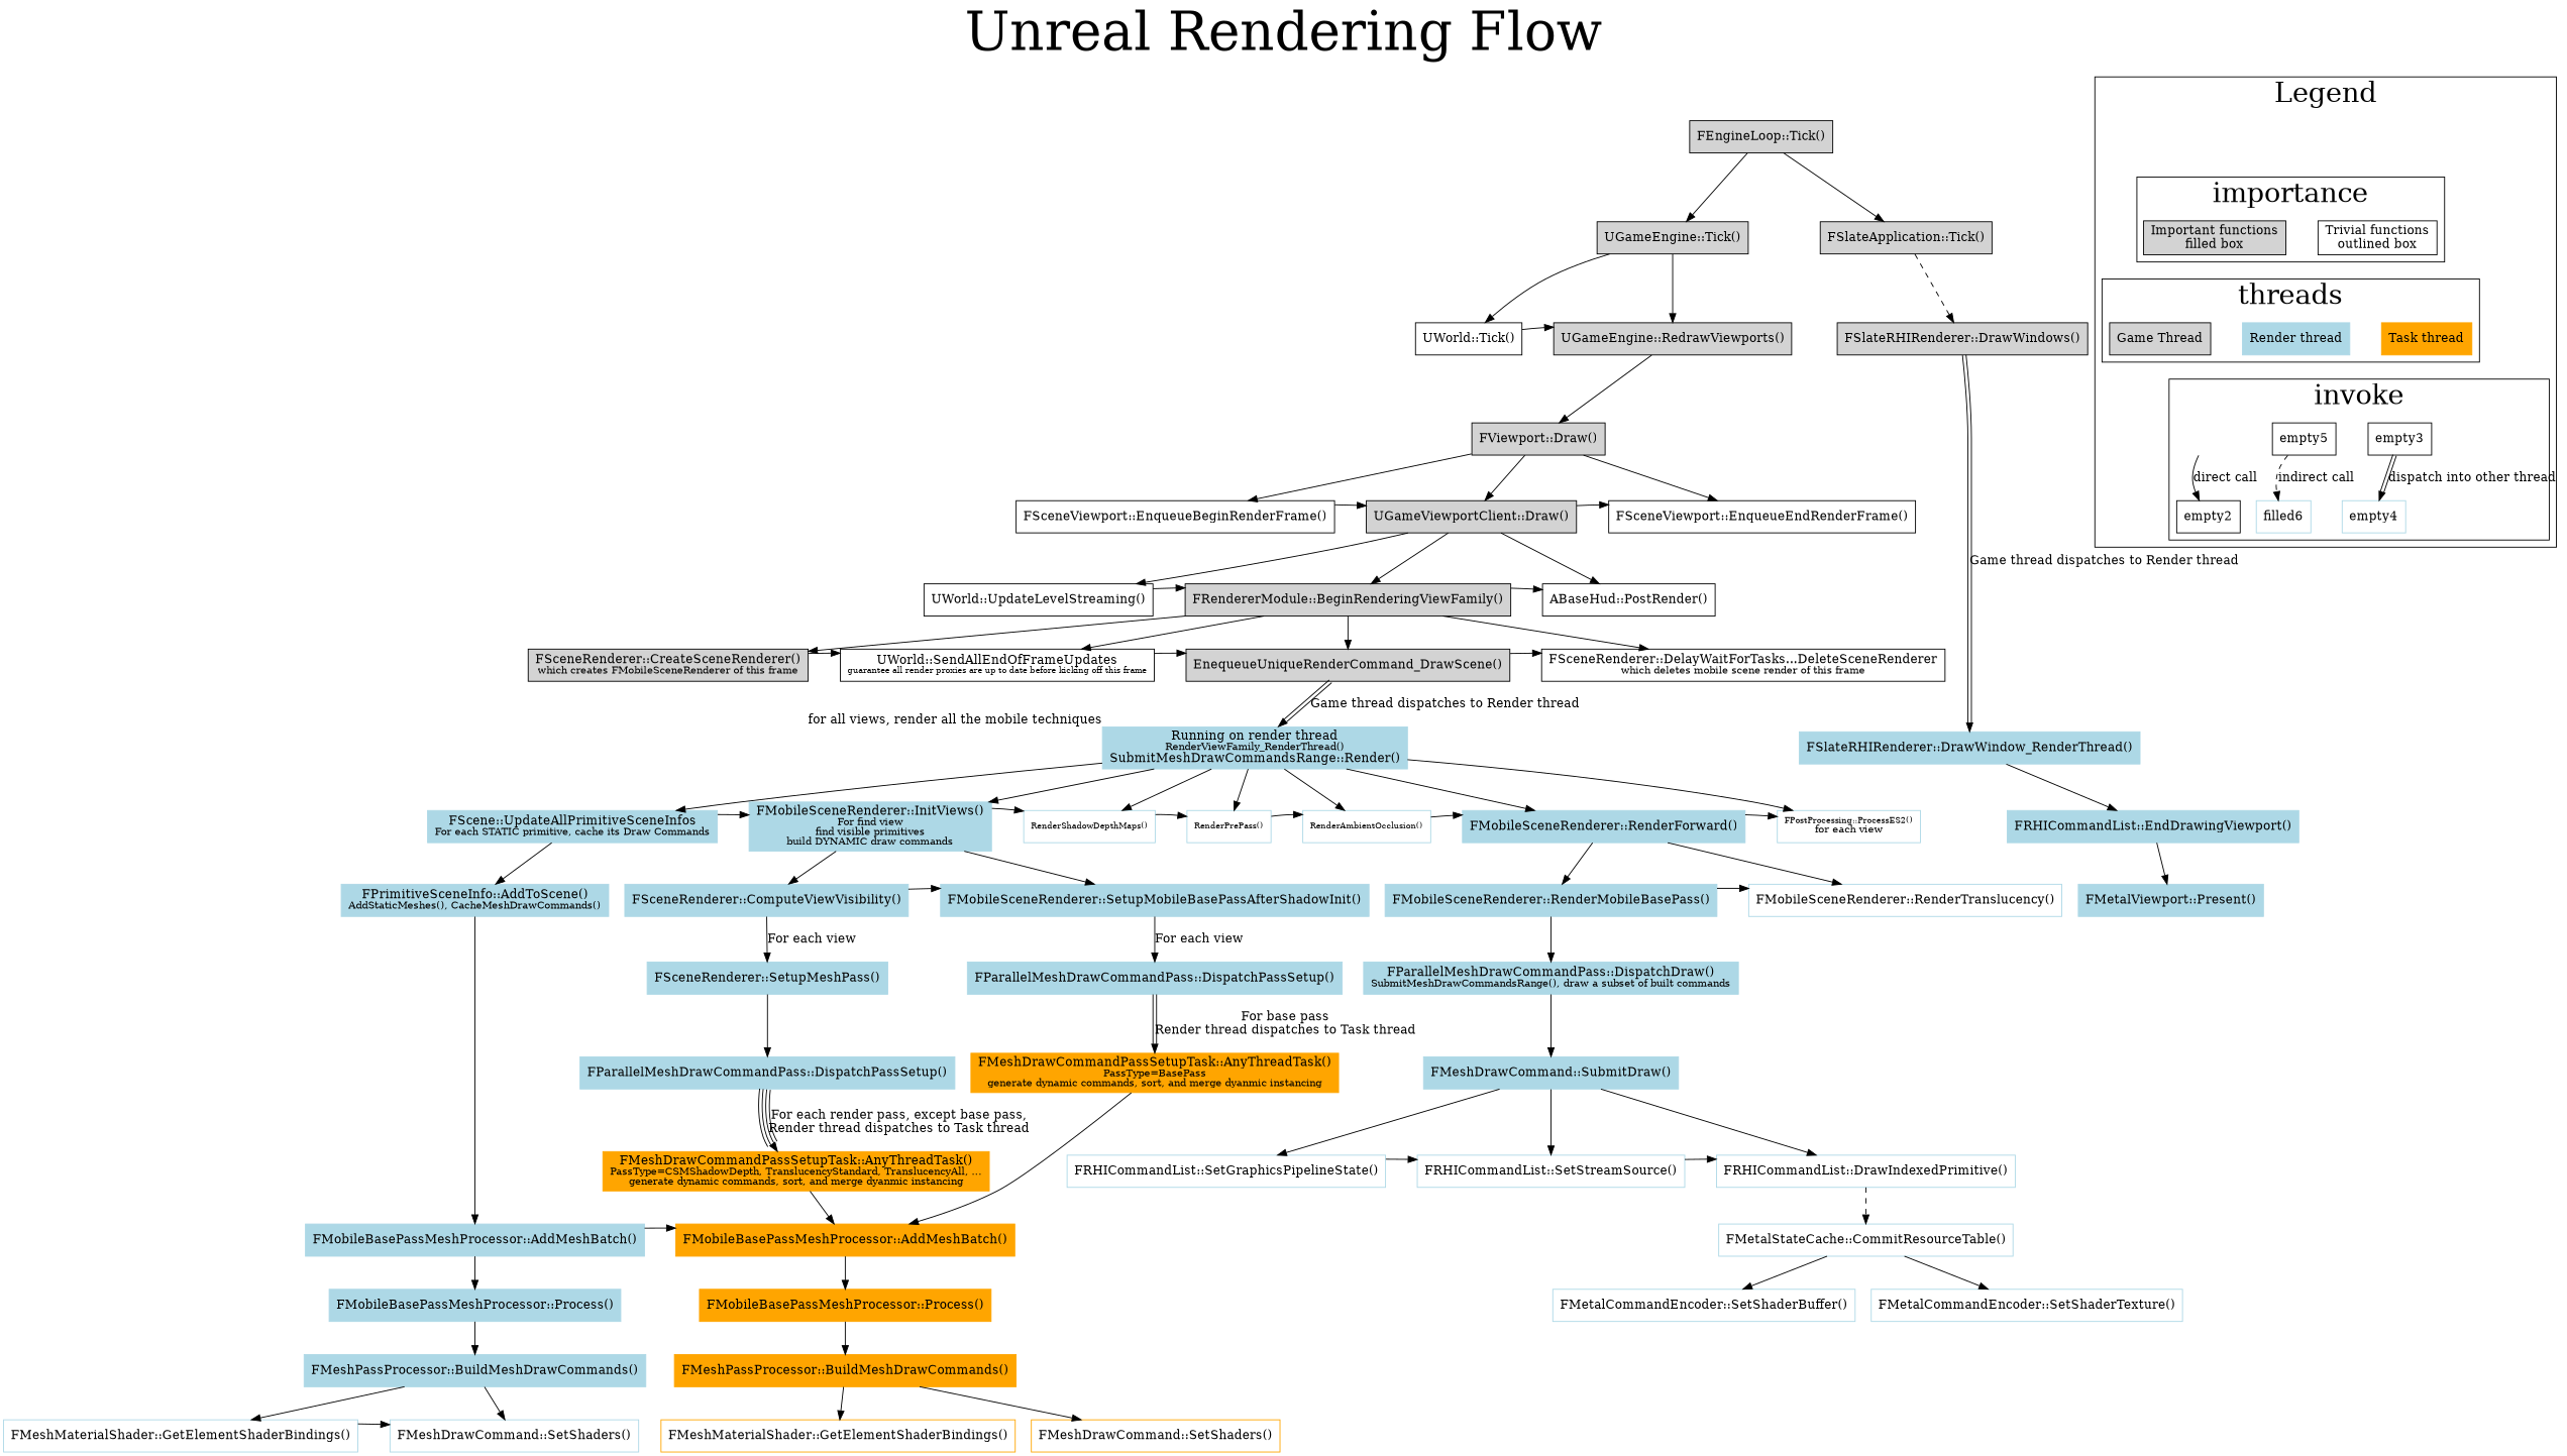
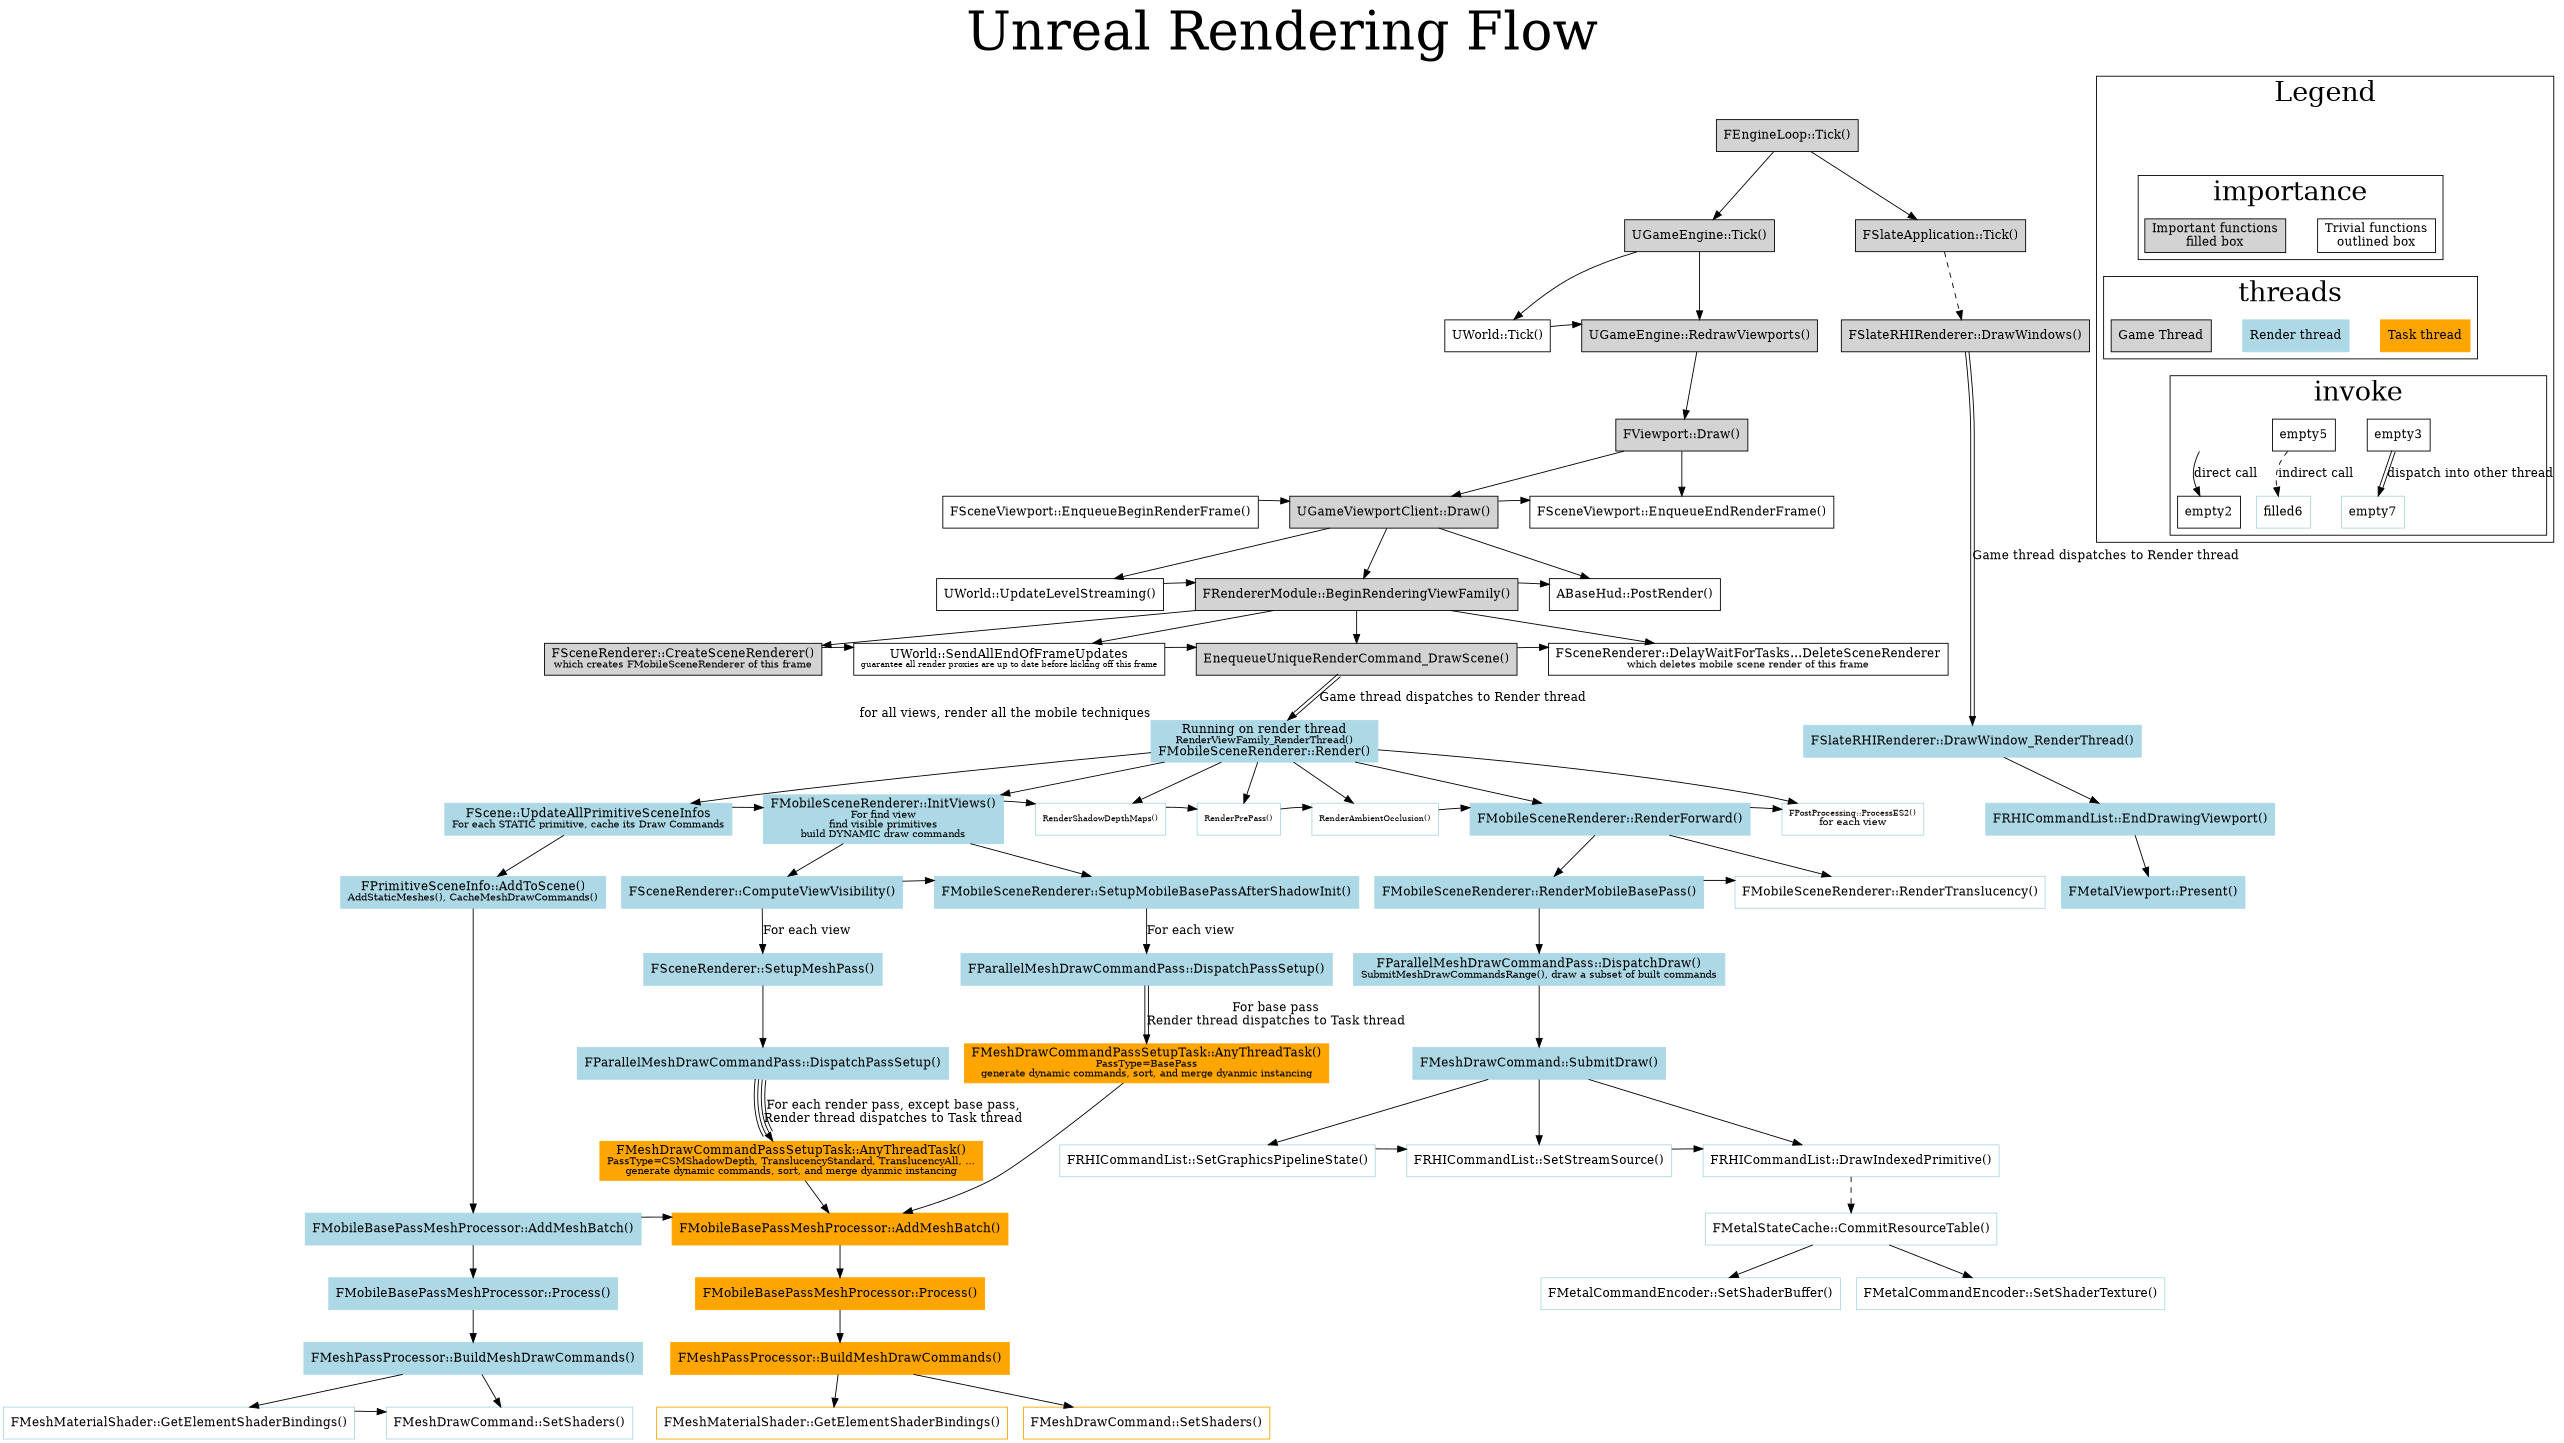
  digraph {
    fontsize=60
    label="Unreal Rendering Flow"
    labelloc=t
    rankdir=TD
    node [shape=box style=filled color=lightblue]
    n1 [label="UWorld::Tick()" style="" color=""]
    n2 [label="UGameEngine::RedrawViewports()" color=""]
    n3 [label="FSceneViewport::EnqueueBeginRenderFrame()" style="" color=""]
    n4 [label="UGameViewportClient::Draw()" color=""]
    n5 [label="FSceneViewport::EnqueueEndRenderFrame()" style="" color=""]
    n6 [label="UWorld::UpdateLevelStreaming()" style="" color=""]
    n7 [label="FRendererModule::BeginRenderingViewFamily()" color=""]
    n8 [label="ABaseHud::PostRender()" style="" color=""]
    n9 [label=<FMobileBasePassMeshProcessor::AddMeshBatch()>]
    n10 [color=orange label=<FMobileBasePassMeshProcessor::AddMeshBatch()>]
    n11 [label=<UWorld::SendAllEndOfFrameUpdates<br/><font POINT-SIZE="9">guarantee all render proxies are up to date before kicking off this frame</font>> style="" color=""]
    n12 [label=<EnequeueUniqueRenderCommand_DrawScene()> color=""]
    n13 [label=<FSceneRenderer::CreateSceneRenderer()<br/><font POINT-SIZE="11">which creates FMobileSceneRenderer of this frame</font>> color=""]
    n14 [label=<FSceneRenderer::DelayWaitForTasks...DeleteSceneRenderer<br/><font POINT-SIZE="11">which deletes mobile scene render of this frame</font>> style="" color=""]
    n15 [label=<FScene::UpdateAllPrimitiveSceneInfos<br/><font POINT-SIZE="11">For each STATIC primitive, cache its Draw Commands</font>>]
    n16 [label=<FMobileSceneRenderer::InitViews()<br/><font POINT-SIZE="11">For find view<br/>find visible primitives<br/>build DYNAMIC draw commands</font>>]
    n17 [fontsize=9 label=<RenderShadowDepthMaps()> style=""]
    n18 [fontsize=9 label=<RenderPrePass()> style=""]
    n19 [fontsize=9 label=<RenderAmbientOcclusion()> style=""]
    n20 [label=<FMobileSceneRenderer::RenderForward()>]
    n21 [fontsize=9 label=<FPostProcessing::ProcessES2()<br/><font POINT-SIZE="11">for each view</font>> style=""]
    n22 [label=<FMeshMaterialShader::GetElementShaderBindings()> style=""]
    n23 [label=<FMeshDrawCommand::SetShaders()> style=""]
    n24 [label=<FSceneRenderer::ComputeViewVisibility()>]
    n25 [label=<FMobileSceneRenderer::SetupMobileBasePassAfterShadowInit()>]
    n26 [label=<FMobileSceneRenderer::RenderMobileBasePass()>]
    n27 [label=<FMobileSceneRenderer::RenderTranslucency()> style=""]
    n28 [label=<FRHICommandList::SetGraphicsPipelineState()> style=""]
    n29 [label=<FRHICommandList::SetStreamSource()> style=""]
    n30 [label=<FRHICommandList::DrawIndexedPrimitive()> style=""]
    n31 [label="Game Thread" color=""]
    n32 [label=<Important functions<br/>filled box> color=""]
    empty1 [style=invis color=""]
    row1 [style=invis shape="" color=""]
    row2 [style=invis shape="" color=""]
    row3 [style=invis shape="" color=""]
    n37 [label="Render thread"]
    n38 [color=orange label="Task thread"]
    n39 [label=<Trivial functions<br/>outlined box> style="" color=""]
    empty5 [style="" color=""]
    empty3 [style="" color=""]
    empty2 [style="" color=""]
    n43 [label=filled6 style=""]
-   empty4 [style=""]
+   empty4 [label=empty7 style=""]
    n45 [label="FViewport::Draw()" color=""]
    n46 [label="FSlateRHIRenderer::DrawWindow_RenderThread()"]
-   n47 [label=<Running on render thread<br/><font POINT-SIZE="11">RenderViewFamily_RenderThread()<br/></font>SubmitMeshDrawCommandsRange::Render()> xlabel="for all views, render all the mobile techniques"]
+   n47 [label=<Running on render thread<br/><font POINT-SIZE="11">RenderViewFamily_RenderThread()<br/></font>FMobileSceneRenderer::Render()> xlabel="for all views, render all the mobile techniques"]
    n48 [label=<FPrimitiveSceneInfo::AddToScene()<br/><font POINT-SIZE="11">AddStaticMeshes(), CacheMeshDrawCommands()</font>>]
    n49 [label=<FSceneRenderer::SetupMeshPass()>]
    n50 [label=<FParallelMeshDrawCommandPass::DispatchPassSetup()>]
    n51 [label=<FMobileBasePassMeshProcessor::Process()>]
    n52 [color=orange label=<FMobileBasePassMeshProcessor::Process()>]
    n53 [label=<FParallelMeshDrawCommandPass::DispatchDraw()<br/><font POINT-SIZE="11">SubmitMeshDrawCommandsRange(), draw a subset of built commands</font>>]
    n54 [label=<FMetalStateCache::CommitResourceTable()> style=""]
    n55 [label="FEngineLoop::Tick()" color=""]
    n56 [label="UGameEngine::Tick()" color=""]
    n57 [label="FSlateApplication::Tick()" color=""]
    n58 [label="FSlateRHIRenderer::DrawWindows()" color=""]
    n59 [label="FRHICommandList::EndDrawingViewport()"]
    n60 [label="FMetalViewport::Present()"]
    n61 [label=<FParallelMeshDrawCommandPass::DispatchPassSetup()>]
    n62 [color=orange label=<FMeshDrawCommandPassSetupTask::AnyThreadTask()<br/><font POINT-SIZE="11">PassType=CSMShadowDepth, TranslucencyStandard, TranslucencyAll, ...<br/>generate dynamic commands, sort, and merge dyanmic instancing</font>>]
    n63 [color=orange label=<FMeshDrawCommandPassSetupTask::AnyThreadTask()<br/><font POINT-SIZE="11">PassType=BasePass<br/>generate dynamic commands, sort, and merge dyanmic instancing</font>>]
    n64 [label=<FMeshDrawCommand::SubmitDraw()>]
    n65 [label=<FMeshPassProcessor::BuildMeshDrawCommands()>]
    n66 [color=orange label=<FMeshPassProcessor::BuildMeshDrawCommands()>]
    n67 [color=orange label=<FMeshMaterialShader::GetElementShaderBindings()> style=""]
    n68 [color=orange label=<FMeshDrawCommand::SetShaders()> style=""]
    n69 [label=<FMetalCommandEncoder::SetShaderBuffer()> style=""]
    n70 [label=<FMetalCommandEncoder::SetShaderTexture()> style=""]
    subgraph sub_1 {
      rank=same
      rankdir=LR
      n1
      n2
    }
    subgraph sub_2 {
      rank=same
      rankdir=LR
      n3
      n4
      n5
    }
    subgraph sub_3 {
      rank=same
      n6
      n7
      n8
    }
    subgraph sub_4 {
      rank=same
      rankdir=LR
      n9
      n10
    }
    subgraph sub_5 {
      rank=same
      rankdir=LR
      n11
      n12
      n13
      n14
    }
    subgraph sub_6 {
      rank=same
      rankdir=LR
      n15
      n16
      n17
      n18
      n19
      n20
      n21
    }
    subgraph sub_7 {
      rank=same
      rankdir=LR
      n22
      n23
    }
    subgraph sub_8 {
      rank=same
      rankdir=LR
      n24
      n25
    }
    subgraph sub_9 {
      rank=same
      rankdir=LR
      n26
      n27
    }
    subgraph sub_10 {
      rank=same
      rankdir=LR
      n28
      n29
      n30
    }
    subgraph cluster_11 {
      fontsize=30
      label=Legend
      subgraph sub_12 {
        fontsize=30
        label=Legend
        n31
        n32
        empty1
        row1
        row2
        row3
      }
      subgraph cluster_13 {
        fontsize=30
        label=threads
        subgraph sub_14 {
          fontsize=30
          label=threads
          rank=same
          rankdir=LR
          n31
          n37
          n38
        }
      }
      subgraph cluster_15 {
        fontsize=30
        label=importance
        subgraph sub_16 {
          fontsize=30
          label=importance
          rank=same
          rankdir=LR
          n32
          n39
        }
      }
      subgraph cluster_17 {
        fontsize=30
        label=invoke
        empty2
        n43
        empty4
        subgraph sub_18 {
          fontsize=30
          label=invoke
          rank=same
          rankdir=LR
          empty1
          empty5
          empty3
        }
      }
    }
    n1 -> n2 [style=invis]
    n1 -> n2
    n2 -> n45
    n3 -> n4 [style=invis]
    n3 -> n4
    n4 -> n5 [style=invis]
    n4 -> n5
    n4 -> n6
    n4 -> n7
    n4 -> n8
    n6 -> n7 [style=invis]
    n6 -> n7
    n7 -> n8 [style=invis]
    n7 -> n8
    n7 -> n11
    n7 -> n12
    n7 -> n13
    n7 -> n14
    n9 -> n10 [style=invis]
    n9 -> n10
    n9 -> n51
    n10 -> n52
    n11 -> n12 [style=invis]
    n11 -> n12
    n12 -> n14 [style=invis]
    n12 -> n14
    n12 -> n46 [style=invis]
    n12 -> n47 [color="black:invis:black" label="Game thread dispatches to Render thread" penwidth=1]
    n13 -> n11 [style=invis]
    n13 -> n11
    n15 -> n16 [style=invis]
    n15 -> n16
    n15 -> n48
    n16 -> n17 [style=invis]
    n16 -> n17
    n16 -> n24
    n16 -> n25
    n17 -> n18 [style=invis]
    n17 -> n18
    n18 -> n19 [style=invis]
    n18 -> n19
    n19 -> n20 [style=invis]
    n19 -> n20
    n20 -> n21 [style=invis]
    n20 -> n21
    n20 -> n26
    n20 -> n27
    n22 -> n23 [style=invis]
    n22 -> n23
    n24 -> n25 [style=invis]
    n24 -> n25
    n24 -> n49 [label=<For each view>]
    n25 -> n50 [label=<For each view>]
    n26 -> n27 [style=invis]
    n26 -> n27
    n26 -> n53
    n28 -> n29 [style=invis]
    n28 -> n29
    n29 -> n30 [style=invis]
    n29 -> n30
    n30 -> n54 [style=dashed]
    n31 -> n37 [style=invis]
    n32 -> n39 [style=invis]
    empty1 -> empty5 [style=invis]
    empty1 -> empty2 [label="direct call"]
    row1 -> n32 [style=invis]
    row1 -> row2 [style=invis]
    row2 -> n31 [style=invis]
    row2 -> row3 [style=invis]
    row3 -> empty1 [style=invis]
    n37 -> n38 [style=invis]
    empty5 -> empty3 [style=invis]
    empty5 -> n43 [label="indirect call" style=dashed]
    empty3 -> empty4 [color="black:invis:black" label=<dispatch into other thread> penwidth=1]
-   n45 -> n3
    n45 -> n4
    n45 -> n5
    n46 -> n59
    n47 -> n15
    n47 -> n16
    n47 -> n17
    n47 -> n18
    n47 -> n19
    n47 -> n20
    n47 -> n21
    n48 -> n9
    n49 -> n61
    n50 -> n63 [color="black:invis:black" label=<For base pass<br/>Render thread dispatches to Task thread> penwidth=1]
    n51 -> n65
    n52 -> n66
    n53 -> n64
    n54 -> n69
    n54 -> n70
    n55 -> n56
    n55 -> n57
    n56 -> n1
    n56 -> n2
    n57 -> n58 [style=dashed]
    n58 -> n46 [color="black:invis:black" label="Game thread dispatches to Render thread" penwidth=1]
    n59 -> n60
    n61 -> n62 [color="black:invis:black:invis:black:invis:black" label=<For each render pass, except base pass,<br/>Render thread dispatches to Task thread> penwidth=1]
    n62 -> n10
    n63 -> n10
    n64 -> n28
    n64 -> n29
    n64 -> n30
    n65 -> n22
    n65 -> n23
    n66 -> n67
    n66 -> n68
  }
